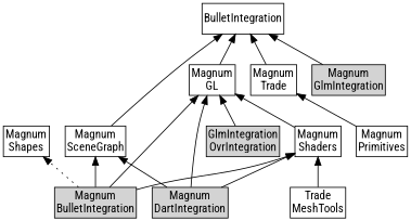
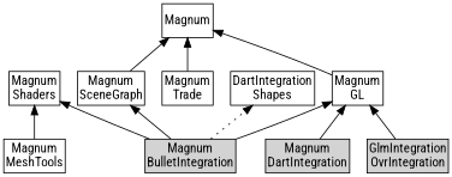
  digraph {
    fontname="Roboto Condensed"
    rankdir=BT
    ranksep=0.5
    node [fontname="Roboto Condensed" margin="0.03,0.03" shape=rect style=solid]
    edge [fontname="Roboto Condensed"]
    n1 [label="Magnum\nGL"]
-   Magnum [label=BulletIntegration]
-   n3 [label="Trade\nMeshTools"]
+   Magnum
+   n3 [label="Magnum\nMeshTools"]
    n4 [label="Magnum\nShaders"]
-   n5 [label="Magnum\nPrimitives"]
    n6 [label="Magnum\nTrade"]
    n7 [label="Magnum\nSceneGraph"]
-   n8 [label="Magnum\nShapes"]
+   n8 [label="DartIntegration\nShapes"]
    n9 [label="Magnum\nBulletIntegration" style=filled]
    n10 [label="Magnum\nDartIntegration" style=filled]
-   n11 [label="Magnum\nGlmIntegration" style=filled]
    n12 [label="GlmIntegration\nOvrIntegration" style=filled]
    n1 -> Magnum
    n3 -> n4
-   n4 -> n1
-   n5 -> n6
    n6 -> Magnum
    n7 -> Magnum
    n9 -> n1
    n9 -> n4
    n9 -> n7
    n9 -> n8 [style=dotted]
    n10 -> n1
-   n10 -> n4
-   n10 -> n7
-   n11 -> Magnum
    n12 -> n1
  }
